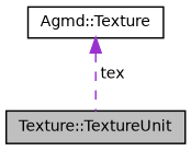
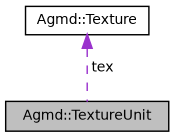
  digraph {
    node [color=black fontname=Helvetica fontsize=10 shape=record style=filled]
-   n1 [fillcolor=grey75 fontcolor=black height=0.2 label="Texture::TextureUnit" width=0.4]
+   n1 [fillcolor=grey75 fontcolor=black height=0.2 label="Agmd::TextureUnit" width=0.4]
    n2 [fillcolor=white height=0.2 label="Agmd::Texture" width=0.4]
    n2 -> n1 [color=darkorchid3 dir=back fontname=Helvetica fontsize=10 label=" tex" labelfontname=Helvetica labelfontsize=10 style=dashed]
  }
